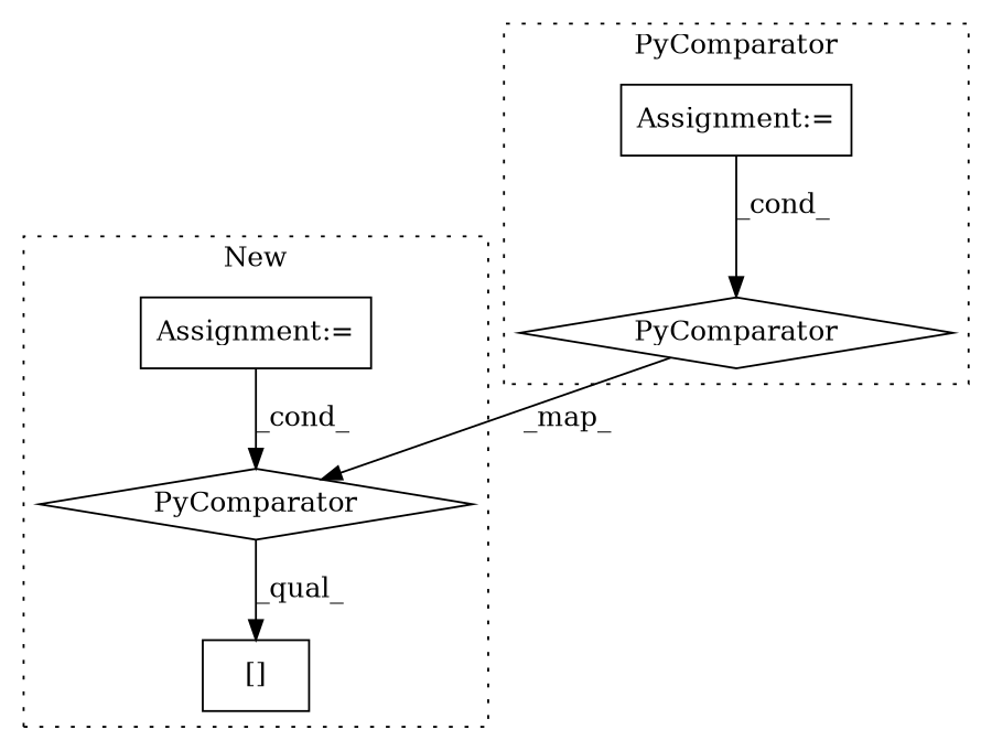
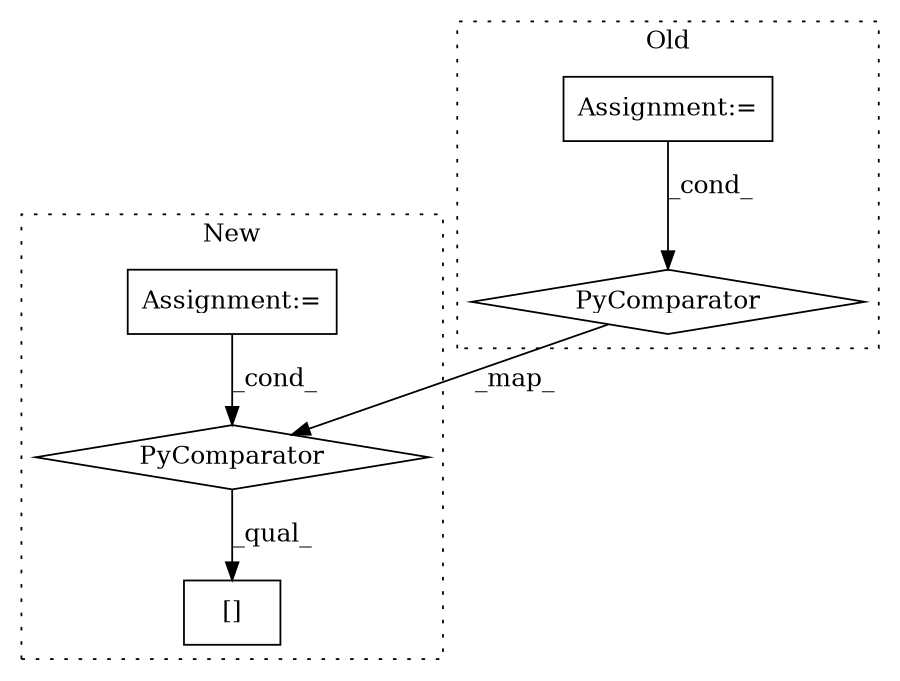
  digraph {
    node [a=113 l=54 s=6052 shape=box]
    n1 [label=PyComparator shape=diamond]
    n2 [a=7 label="Assignment:="]
    n3 [l=35 label=PyComparator s=5930 shape=diamond]
    n4 [a=7 l=35 label="Assignment:=" s=5930]
    n5 [a=2 l="19,1" label="[]" s="6565,6585"]
    subgraph cluster_1 {
-     label=PyComparator
+     label=Old
      style=dotted
      n1
      n2
    }
    subgraph cluster_2 {
      label=New
      style=dotted
      n3
      n4
      n5
    }
    n1 -> n3 [label=_map_]
    n2 -> n1 [label=_cond_]
    n3 -> n5 [label=_qual_]
    n4 -> n3 [label=_cond_]
  }
